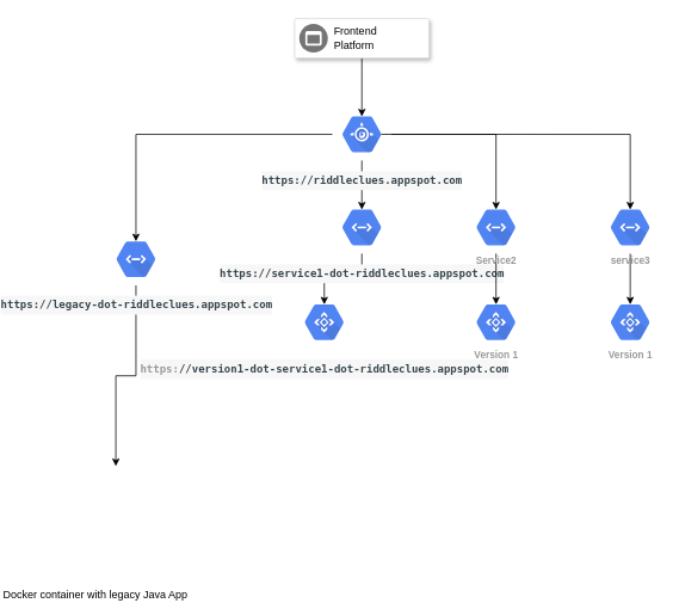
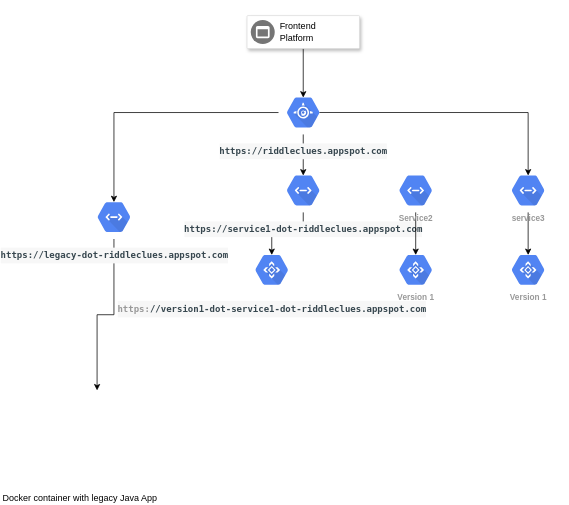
  <mxCell id="0" />
  <mxCell id="1" parent="0" />
  <mxCell id="2" style="edgeStyle=orthogonalEdgeStyle;rounded=0;orthogonalLoop=1;jettySize=auto;html=1;entryX=0.5;entryY=0.16;entryDx=0;entryDy=0;entryPerimeter=0;" edge="1" parent="1" source="6" target="8"><mxGeometry relative="1" as="geometry" /></mxCell>
  <mxCell id="3" style="edgeStyle=orthogonalEdgeStyle;rounded=0;orthogonalLoop=1;jettySize=auto;html=1;exitX=0.825;exitY=0.5;exitDx=0;exitDy=0;exitPerimeter=0;entryX=0.5;entryY=0.16;entryDx=0;entryDy=0;entryPerimeter=0;" edge="1" parent="1" source="6" target="17"><mxGeometry relative="1" as="geometry" /></mxCell>
- <mxCell id="4" style="edgeStyle=orthogonalEdgeStyle;rounded=0;orthogonalLoop=1;jettySize=auto;html=1;entryX=0.5;entryY=0.16;entryDx=0;entryDy=0;entryPerimeter=0;" edge="1" parent="1" source="6" target="15"><mxGeometry relative="1" as="geometry" /></mxCell>
  <mxCell id="5" style="edgeStyle=orthogonalEdgeStyle;rounded=0;orthogonalLoop=1;jettySize=auto;html=1;entryX=0.5;entryY=0.16;entryDx=0;entryDy=0;entryPerimeter=0;" edge="1" parent="1" source="6" target="13"><mxGeometry relative="1" as="geometry" /></mxCell>
  <mxCell id="6" value="&lt;pre style=&quot;line-height: 15.0pt ; background: #f7f7f7&quot;&gt;&lt;span style=&quot;font-size: 9.0pt ; color: #37474f&quot;&gt;https://riddleclues.appspot.com&lt;/span&gt;&lt;/pre&gt;" style="html=1;fillColor=#5184F3;strokeColor=none;verticalAlign=top;labelPosition=center;verticalLabelPosition=bottom;align=center;spacingTop=-6;fontSize=11;fontStyle=1;fontColor=#999999;shape=mxgraph.gcp2.hexIcon;prIcon=app_engine" vertex="1" parent="1"><mxGeometry x="330" y="120" width="66" height="58.5" as="geometry" /></mxCell>
  <mxCell id="7" style="edgeStyle=orthogonalEdgeStyle;rounded=0;orthogonalLoop=1;jettySize=auto;html=1;" edge="1" parent="1" source="8" target="20"><mxGeometry relative="1" as="geometry" /></mxCell>
  <mxCell id="8" value="&lt;pre style=&quot;line-height: 15pt ; background: rgb(247 , 247 , 247)&quot;&gt;&lt;span style=&quot;font-size: 9pt ; color: rgb(55 , 71 , 79)&quot;&gt;https://legacy-dot-riddleclues.appspot.com&lt;/span&gt;&lt;/pre&gt;" style="html=1;fillColor=#5184F3;strokeColor=none;verticalAlign=top;labelPosition=center;verticalLabelPosition=bottom;align=center;spacingTop=-6;fontSize=11;fontStyle=1;fontColor=#999999;shape=mxgraph.gcp2.hexIcon;prIcon=cloud_endpoints" vertex="1" parent="1"><mxGeometry x="77.5" y="259.5" width="66" height="58.5" as="geometry" /></mxCell>
  <mxCell id="9" style="edgeStyle=orthogonalEdgeStyle;rounded=0;orthogonalLoop=1;jettySize=auto;html=1;entryX=0.5;entryY=0.16;entryDx=0;entryDy=0;entryPerimeter=0;" edge="1" parent="1" source="10" target="6"><mxGeometry relative="1" as="geometry" /></mxCell>
  <mxCell id="10" value="" style="strokeColor=#dddddd;fillColor=#ffffff;shadow=1;strokeWidth=1;rounded=1;absoluteArcSize=1;arcSize=2;" vertex="1" parent="1"><mxGeometry x="288" y="20" width="150" height="44" as="geometry" /></mxCell>
  <mxCell id="11" value="Frontend&lt;br&gt;Platform" style="dashed=0;connectable=0;html=1;fillColor=#757575;strokeColor=none;shape=mxgraph.gcp2.frontend_platform_services;part=1;labelPosition=right;verticalLabelPosition=middle;align=left;verticalAlign=middle;spacingLeft=5;fontColor=#000000;fontSize=12;" vertex="1" parent="10"><mxGeometry y="0.5" width="32" height="32" relative="1" as="geometry"><mxPoint x="5" y="-16" as="offset" /></mxGeometry></mxCell>
  <mxCell id="12" style="edgeStyle=orthogonalEdgeStyle;rounded=0;orthogonalLoop=1;jettySize=auto;html=1;entryX=0.5;entryY=0.16;entryDx=0;entryDy=0;entryPerimeter=0;" edge="1" parent="1" source="13" target="22"><mxGeometry relative="1" as="geometry" /></mxCell>
  <mxCell id="13" value="&lt;pre style=&quot;line-height: 15.0pt ; background: #f7f7f7&quot;&gt;&lt;span style=&quot;font-size: 9.0pt ; color: #37474f&quot;&gt;https://service1-dot-riddleclues.appspot.com&lt;/span&gt;&lt;/pre&gt;" style="html=1;fillColor=#5184F3;strokeColor=none;verticalAlign=top;labelPosition=center;verticalLabelPosition=bottom;align=center;spacingTop=-6;fontSize=11;fontStyle=1;fontColor=#999999;shape=mxgraph.gcp2.hexIcon;prIcon=cloud_endpoints" vertex="1" parent="1"><mxGeometry x="330" y="224" width="66" height="58.5" as="geometry" /></mxCell>
  <mxCell id="14" style="edgeStyle=orthogonalEdgeStyle;rounded=0;orthogonalLoop=1;jettySize=auto;html=1;entryX=0.5;entryY=0.16;entryDx=0;entryDy=0;entryPerimeter=0;" edge="1" parent="1" source="15" target="23"><mxGeometry relative="1" as="geometry" /></mxCell>
  <mxCell id="15" value="Service2" style="html=1;fillColor=#5184F3;strokeColor=none;verticalAlign=top;labelPosition=center;verticalLabelPosition=bottom;align=center;spacingTop=-6;fontSize=11;fontStyle=1;fontColor=#999999;shape=mxgraph.gcp2.hexIcon;prIcon=cloud_endpoints" vertex="1" parent="1"><mxGeometry x="480" y="224" width="66" height="58.5" as="geometry" /></mxCell>
  <mxCell id="16" style="edgeStyle=orthogonalEdgeStyle;rounded=0;orthogonalLoop=1;jettySize=auto;html=1;entryX=0.5;entryY=0.16;entryDx=0;entryDy=0;entryPerimeter=0;" edge="1" parent="1" source="17" target="24"><mxGeometry relative="1" as="geometry" /></mxCell>
  <mxCell id="17" value="service3" style="html=1;fillColor=#5184F3;strokeColor=none;verticalAlign=top;labelPosition=center;verticalLabelPosition=bottom;align=center;spacingTop=-6;fontSize=11;fontStyle=1;fontColor=#999999;shape=mxgraph.gcp2.hexIcon;prIcon=cloud_endpoints" vertex="1" parent="1"><mxGeometry x="630" y="224" width="66" height="58.5" as="geometry" /></mxCell>
  <mxCell id="18" value="" style="group" vertex="1" connectable="0" parent="1"><mxGeometry x="143.5" y="380" width="161" height="186" as="geometry" /></mxCell>
  <mxCell id="19" value="" style="group" vertex="1" connectable="0" parent="18"><mxGeometry x="-123.5" y="140" width="113" height="130" as="geometry" /></mxCell>
  <mxCell id="20" value="" style="shape=image;html=1;verticalAlign=top;verticalLabelPosition=bottom;labelBackgroundColor=#ffffff;imageAspect=0;aspect=fixed;image=https://cdn4.iconfinder.com/data/icons/social-network-round-gloss-shine/128/docker-icon_copy.png" vertex="1" parent="19"><mxGeometry x="23.161" width="89.462" height="89.462" as="geometry" /></mxCell>
  <mxCell id="21" value="Docker container with legacy Java App" style="shape=image;html=1;verticalAlign=top;verticalLabelPosition=bottom;labelBackgroundColor=#ffffff;imageAspect=0;aspect=fixed;image=https://cdn1.iconfinder.com/data/icons/system-shade-circles/512/java-128.png;imageBackground=none;" vertex="1" parent="19"><mxGeometry y="40.538" width="89.462" height="89.462" as="geometry" /></mxCell>
  <mxCell id="22" value="&lt;pre style=&quot;line-height: 15.0pt ; background: #f7f7f7&quot;&gt;&lt;span style=&quot;font-size: 9.0pt&quot;&gt;https:&lt;span style=&quot;color: #37474f&quot;&gt;//version1-dot-service1-dot-riddleclues.appspot.com&lt;/span&gt;&lt;/span&gt;&lt;span class=&quot;com&quot;&gt;&lt;span style=&quot;font-size: 10.5pt ; color: #d81b60&quot;&gt;&lt;/span&gt;&lt;/span&gt;&lt;/pre&gt;" style="html=1;fillColor=#5184F3;strokeColor=none;verticalAlign=top;labelPosition=center;verticalLabelPosition=bottom;align=center;spacingTop=-6;fontSize=11;fontStyle=1;fontColor=#999999;shape=mxgraph.gcp2.hexIcon;prIcon=cloud_apis" vertex="1" parent="1"><mxGeometry x="288" y="330" width="66" height="58.5" as="geometry" /></mxCell>
  <mxCell id="23" value="Version 1" style="html=1;fillColor=#5184F3;strokeColor=none;verticalAlign=top;labelPosition=center;verticalLabelPosition=bottom;align=center;spacingTop=-6;fontSize=11;fontStyle=1;fontColor=#999999;shape=mxgraph.gcp2.hexIcon;prIcon=cloud_apis" vertex="1" parent="1"><mxGeometry x="480" y="330" width="66" height="58.5" as="geometry" /></mxCell>
  <mxCell id="24" value="Version 1" style="html=1;fillColor=#5184F3;strokeColor=none;verticalAlign=top;labelPosition=center;verticalLabelPosition=bottom;align=center;spacingTop=-6;fontSize=11;fontStyle=1;fontColor=#999999;shape=mxgraph.gcp2.hexIcon;prIcon=cloud_apis" vertex="1" parent="1"><mxGeometry x="630" y="330" width="66" height="58.5" as="geometry" /></mxCell>
  <mxCell id="25" value="" style="group" vertex="1" connectable="0" parent="1"><mxGeometry x="543" y="400" width="87" height="80" as="geometry" /></mxCell>
  <mxCell id="26" value="" style="group" vertex="1" connectable="0" parent="25"><mxGeometry width="87" height="80" as="geometry" /></mxCell>
  <mxCell id="27" value="" style="shape=image;html=1;verticalAlign=top;verticalLabelPosition=bottom;labelBackgroundColor=#ffffff;imageAspect=0;aspect=fixed;image=https://cdn1.iconfinder.com/data/icons/system-shade-circles/512/java-128.png" vertex="1" parent="26"><mxGeometry x="29.598" y="22.472" width="57.402" height="57.402" as="geometry" /></mxCell>
  <mxCell id="28" value="" style="shape=image;html=1;verticalAlign=top;verticalLabelPosition=bottom;labelBackgroundColor=#ffffff;imageAspect=0;aspect=fixed;image=https://cdn2.iconfinder.com/data/icons/oxygen/128x128/mimetypes/application-x-python.png" vertex="1" parent="26"><mxGeometry x="15" y="11.5" width="57.402" height="57.402" as="geometry" /></mxCell>
